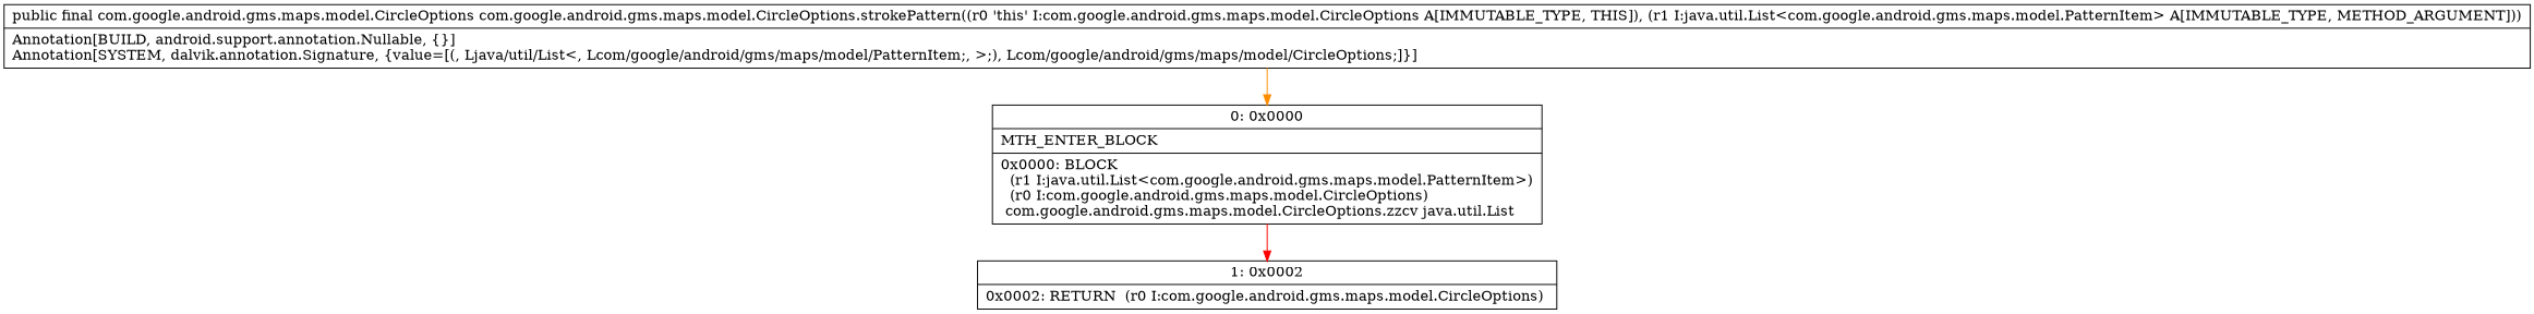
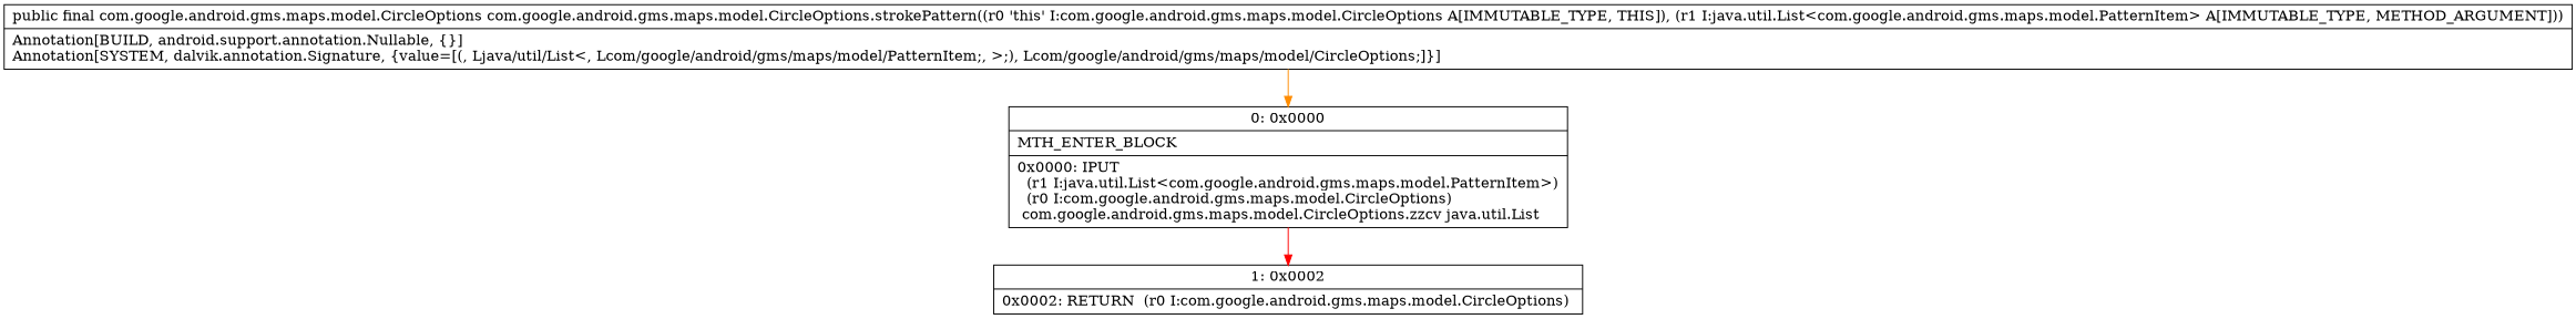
  digraph {
    node [shape=record]
-   n1 [label="{0\:\ 0x0000|MTH_ENTER_BLOCK\l|0x0000: BLOCK  \l  (r1 I:java.util.List\<com.google.android.gms.maps.model.PatternItem\>)\l  (r0 I:com.google.android.gms.maps.model.CircleOptions)\l com.google.android.gms.maps.model.CircleOptions.zzcv java.util.List \l}"]
+   n1 [label="{0\:\ 0x0000|MTH_ENTER_BLOCK\l|0x0000: IPUT  \l  (r1 I:java.util.List\<com.google.android.gms.maps.model.PatternItem\>)\l  (r0 I:com.google.android.gms.maps.model.CircleOptions)\l com.google.android.gms.maps.model.CircleOptions.zzcv java.util.List \l}"]
    n2 [label="{1\:\ 0x0002|0x0002: RETURN  (r0 I:com.google.android.gms.maps.model.CircleOptions) \l}"]
    n3 [label="{public final com.google.android.gms.maps.model.CircleOptions com.google.android.gms.maps.model.CircleOptions.strokePattern((r0 'this' I:com.google.android.gms.maps.model.CircleOptions A[IMMUTABLE_TYPE, THIS]), (r1 I:java.util.List\<com.google.android.gms.maps.model.PatternItem\> A[IMMUTABLE_TYPE, METHOD_ARGUMENT]))  | Annotation[BUILD, android.support.annotation.Nullable, \{\}]\lAnnotation[SYSTEM, dalvik.annotation.Signature, \{value=[(, Ljava\/util\/List\<, Lcom\/google\/android\/gms\/maps\/model\/PatternItem;, \>;), Lcom\/google\/android\/gms\/maps\/model\/CircleOptions;]\}]\l}"]
    n1 -> n2 [color=red]
    n3 -> n1 [color=darkorange]
  }
